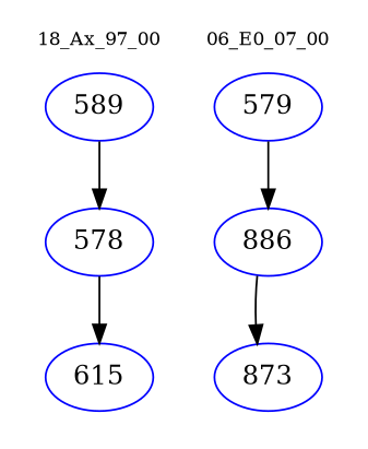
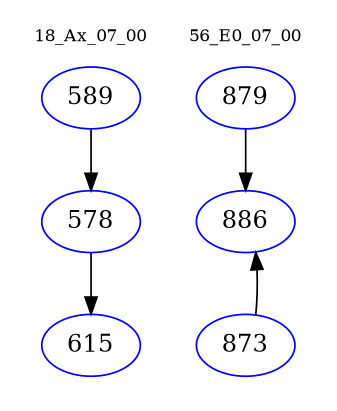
  digraph {
    node [color=blue]
    edge [color=black]
    n1 [label=589]
    n2 [label=578]
    n3 [label=615]
-   n4 [label=579]
+   n4 [label=879]
    n5 [label=873]
    n6 [label=886]
    subgraph cluster_1 {
      color=white
      fontsize=10
-     label="18_Ax_97_00"
+     label="18_Ax_07_00"
      n1
      n2
      n3
    }
    subgraph cluster_2 {
      color=white
      fontsize=10
-     label="06_E0_07_00"
+     label="56_E0_07_00"
      n4
      n5
      n6
    }
    n1 -> n2
    n2 -> n3
    n4 -> n6
-   n6 -> n5
+   n5 -> n6
  }
